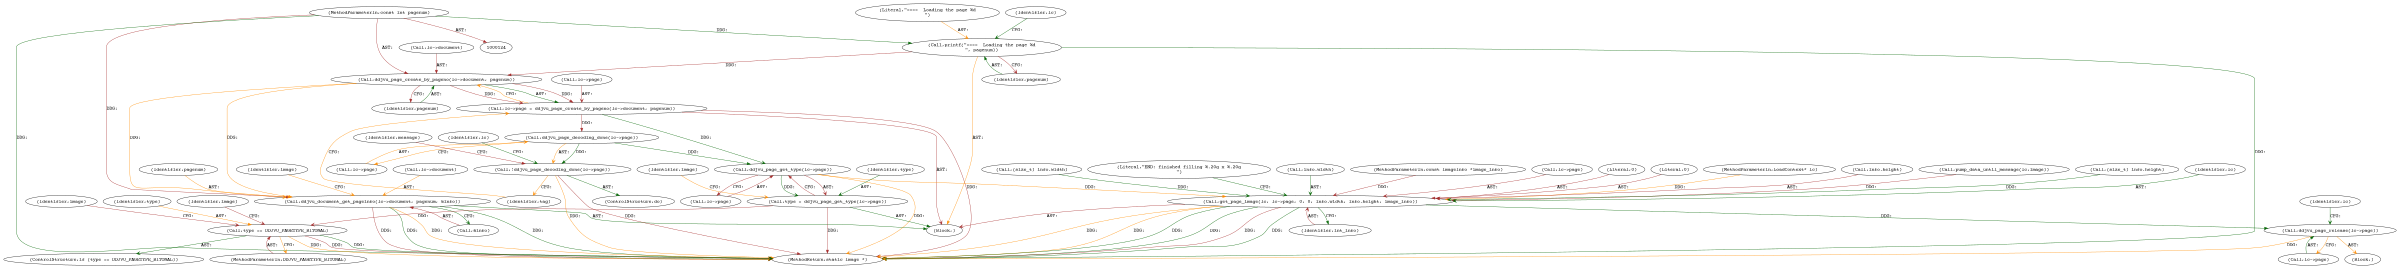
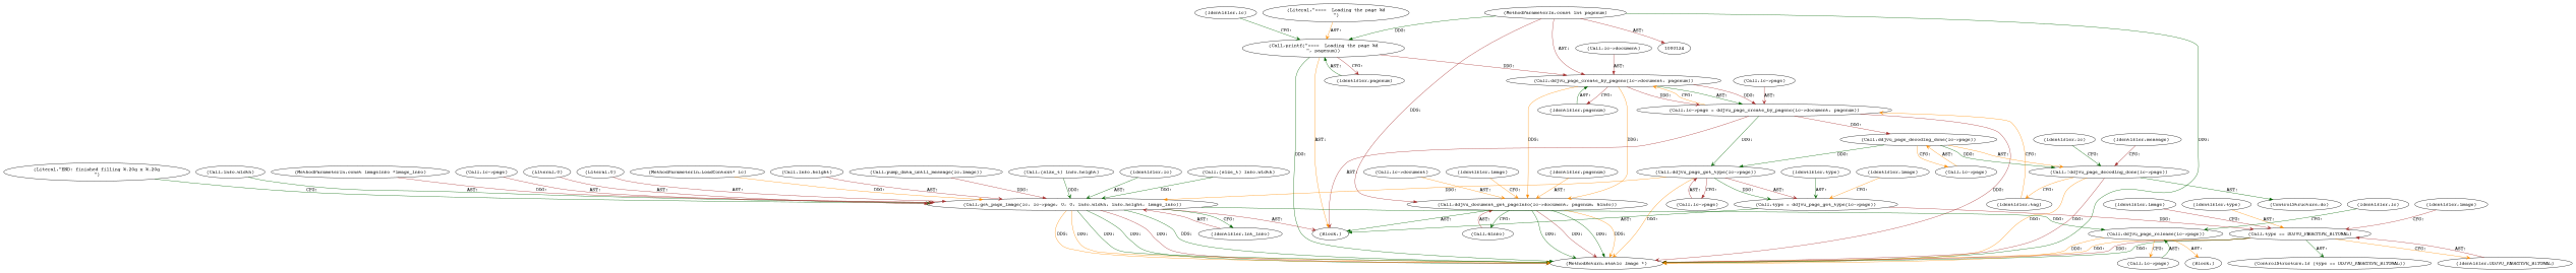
  digraph {
    fontname="Courier Prime"
    node [fontname="Courier Prime"]
    edge [arrowhead=vee color=brown fontname="Courier Prime"]
    n1 [label="(Call,ddjvu_page_create_by_pageno(lc->document, pagenum))"]
    n2 [label="(Call,lc->page = ddjvu_page_create_by_pageno(lc->document, pagenum))"]
    n3 [label="(Call,ddjvu_document_get_pageinfo(lc->document, pagenum, &info))"]
    n4 [label="(Identifier,pagenum)"]
    n5 [label="(Block,)"]
    n6 [label="(MethodReturn,static Image *)"]
    n7 [label="(Call,ddjvu_page_decoding_done(lc->page))"]
    n8 [label="(Call,ddjvu_page_get_type(lc->page))"]
    n9 [label="(Call,&info)"]
    n10 [label="(Call,printf(\"====  Loading the page %d\n\", pagenum))"]
    n11 [label="(Identifier,pagenum)"]
    n12 [label="(MethodParameterIn,const int pagenum)"]
    1000124
    n14 [label="(Call,!ddjvu_page_decoding_done(lc->page))"]
    n15 [label="(Call,lc->page)"]
    n16 [label="(Call,type = ddjvu_page_get_type(lc->page))"]
    n17 [label="(Call,get_page_image(lc, lc->page, 0, 0, info.width, info.height, image_info))"]
    n18 [label="(Call,lc->page)"]
    n19 [label="(ControlStructure,do)"]
    n20 [label="(Identifier,tag)"]
    n21 [label="(Call,type == DDJVU_PAGETYPE_BITONAL)"]
    n22 [label="(Call,ddjvu_page_release(lc->page))"]
    n23 [label="(Identifier,int_info)"]
    n24 [label="(ControlStructure,if (type == DDJVU_PAGETYPE_BITONAL))"]
-   n25 [label="(MethodParameterIn,DDJVU_PAGETYPE_BITONAL)"]
+   n25 [label="(Identifier,DDJVU_PAGETYPE_BITONAL)"]
    n26 [label="(Call,lc->page)"]
    n27 [label="(Block,)"]
    n28 [label="(Literal,\"END: finished filling %.20g x %.20g\n\")"]
    n29 [label="(Call,info.width)"]
    n30 [label="(Identifier,image)"]
    n31 [label="(Call,lc->page)"]
    n32 [label="(MethodParameterIn,const ImageInfo *image_info)"]
    n33 [label="(Call,lc->page)"]
    n34 [label="(Literal,0)"]
    n35 [label="(Identifier,image)"]
    n36 [label="(Identifier,type)"]
    n37 [label="(Call,lc->document)"]
    n38 [label="(Literal,\"====  Loading the page %d\n\")"]
    n39 [label="(Identifier,image)"]
    n40 [label="(Identifier,lc)"]
    n41 [label="(Literal,0)"]
    n42 [label="(MethodParameterIn,LoadContext* lc)"]
    n43 [label="(Call,lc->document)"]
    n44 [label="(Call,info.height)"]
    n45 [label="(Identifier,lc)"]
    n46 [label="(Call,pump_data_until_message(lc,image))"]
    n47 [label="(Identifier,image)"]
    n48 [label="(Call,(size_t) info.height)"]
    n49 [label="(Identifier,message)"]
    n50 [label="(Identifier,type)"]
    n51 [label="(Identifier,lc)"]
    n52 [label="(Identifier,lc)"]
    n53 [label="(Call,(size_t) info.width)"]
    n54 [label="(Identifier,pagenum)"]
    n1 -> n2 [arrowhead=normal color=darkgreen label="AST: "]
    n1 -> n2 [arrowhead=normal label="DDG: "]
    n1 -> n2 [label="DDG: "]
    n1 -> n3 [arrowhead=normal color=darkorange label="DDG: "]
    n1 -> n3 [color=darkorange label="DDG: "]
    n1 -> n4 [arrowhead=normal label="CFG: "]
    n2 -> n1 [color=darkorange label="CFG: "]
    n2 -> n5 [label="AST: "]
    n2 -> n6 [label="DDG: "]
    n2 -> n7 [arrowhead=normal label="DDG: "]
    n2 -> n8 [color=darkgreen label="DDG: "]
    n3 -> n5 [arrowhead=normal color=darkgreen label="AST: "]
    n3 -> n6 [color=darkgreen label="DDG: "]
    n3 -> n6 [label="DDG: "]
    n3 -> n6 [arrowhead=normal color=darkgreen label="DDG: "]
    n3 -> n6 [color=darkorange label="DDG: "]
    n3 -> n9 [color=darkgreen label="CFG: "]
    n4 -> n1 [arrowhead=normal color=darkgreen label="AST: "]
    n7 -> n8 [arrowhead=normal color=darkgreen label="DDG: "]
    n7 -> n14 [color=darkorange label="AST: "]
    n7 -> n14 [arrowhead=normal color=darkgreen label="DDG: "]
    n7 -> n15 [arrowhead=normal color=darkorange label="CFG: "]
    n8 -> n6 [color=darkorange label="DDG: "]
    n8 -> n16 [label="AST: "]
    n8 -> n16 [color=darkgreen label="DDG: "]
    n8 -> n17 [arrowhead=normal color=darkorange label="DDG: "]
    n8 -> n18 [arrowhead=normal label="CFG: "]
    n9 -> n3 [arrowhead=normal label="AST: "]
    n10 -> n1 [arrowhead=normal label="DDG: "]
    n10 -> n5 [arrowhead=normal color=darkorange label="AST: "]
    n10 -> n6 [arrowhead=normal color=darkgreen label="DDG: "]
    n10 -> n11 [label="CFG: "]
    n11 -> n10 [arrowhead=normal color=darkgreen label="AST: "]
    n12 -> n1 [arrowhead=normal label="AST: "]
    n12 -> n3 [arrowhead=normal label="DDG: "]
    n12 -> n6 [arrowhead=normal color=darkgreen label="DDG: "]
    n12 -> n10 [arrowhead=normal color=darkgreen label="DDG: "]
    n12 -> 1000124 [arrowhead=normal label="AST: "]
    n14 -> n6 [arrowhead=normal color=darkorange label="DDG: "]
    n14 -> n6 [arrowhead=normal label="DDG: "]
    n14 -> n19 [arrowhead=normal color=darkgreen label="AST: "]
    n14 -> n20 [color=darkorange label="CFG: "]
    n15 -> n7 [color=darkorange label="AST: "]
    n16 -> n5 [arrowhead=normal color=darkgreen label="AST: "]
-   n16 -> n6 [arrowhead=normal label="DDG: "]
-   n16 -> n8 [arrowhead=normal label="CFG: "]
    n16 -> n21 [label="DDG: "]
    n17 -> n5 [label="AST: "]
    n17 -> n6 [color=darkorange label="DDG: "]
    n17 -> n6 [arrowhead=normal color=darkgreen label="DDG: "]
    n17 -> n6 [color=darkgreen label="DDG: "]
    n17 -> n6 [label="DDG: "]
    n17 -> n6 [arrowhead=normal color=darkgreen label="DDG: "]
    n17 -> n6 [color=darkorange label="DDG: "]
    n17 -> n22 [arrowhead=normal color=darkgreen label="DDG: "]
    n17 -> n23 [arrowhead=normal color=darkgreen label="CFG: "]
    n18 -> n8 [arrowhead=normal label="AST: "]
    n20 -> n2 [color=darkorange label="CFG: "]
    n21 -> n6 [arrowhead=normal color=darkorange label="DDG: "]
    n21 -> n6 [label="DDG: "]
    n21 -> n6 [color=darkgreen label="DDG: "]
    n21 -> n24 [color=darkgreen label="AST: "]
    n21 -> n25 [color=darkorange label="CFG: "]
    n22 -> n6 [color=darkorange label="DDG: "]
    n22 -> n26 [color=darkorange label="CFG: "]
    n22 -> n27 [color=darkorange label="AST: "]
    n23 -> n17 [label="AST: "]
    n25 -> n21 [arrowhead=normal label="AST: "]
    n26 -> n22 [arrowhead=normal color=darkgreen label="AST: "]
    n28 -> n17 [color=darkgreen label="CFG: "]
    n29 -> n17 [color=darkgreen label="AST: "]
    n30 -> n21 [label="CFG: "]
    n31 -> n2 [label="AST: "]
    n32 -> n17 [label="DDG: "]
    n33 -> n17 [label="AST: "]
    n34 -> n17 [arrowhead=normal label="AST: "]
    n35 -> n16 [color=darkorange label="CFG: "]
    n36 -> n16 [color=darkgreen label="AST: "]
    n37 -> n3 [color=darkorange label="AST: "]
    n38 -> n10 [color=darkorange label="AST: "]
    n39 -> n21 [label="CFG: "]
    n40 -> n10 [color=darkgreen label="CFG: "]
    n41 -> n17 [arrowhead=normal label="AST: "]
    n42 -> n17 [arrowhead=normal color=darkorange label="DDG: "]
    n43 -> n1 [arrowhead=normal label="AST: "]
    n44 -> n17 [label="AST: "]
    n45 -> n14 [color=darkgreen label="CFG: "]
    n46 -> n17 [arrowhead=normal label="DDG: "]
    n47 -> n3 [color=darkorange label="CFG: "]
    n48 -> n17 [color=darkgreen label="DDG: "]
    n49 -> n14 [arrowhead=normal label="CFG: "]
    n50 -> n21 [arrowhead=normal color=darkorange label="AST: "]
    n51 -> n17 [color=darkgreen label="AST: "]
    n52 -> n22 [color=darkgreen label="CFG: "]
    n53 -> n17 [color=darkgreen label="DDG: "]
    n54 -> n3 [color=darkorange label="AST: "]
  }
